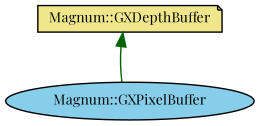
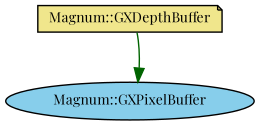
  digraph {
    fontname="Playfair Display"
    node [color=black fontname="Playfair Display" fontsize=10 style=filled]
    n1 [fillcolor=khaki fontcolor=black height=0.2 label="Magnum::GXDepthBuffer" shape=note width=0.4]
    n2 [fillcolor=skyblue height=0.2 label="Magnum::GXPixelBuffer" shape=ellipse width=0.4]
-   n1 -> n2 [color=darkgreen dir=back fontname="Playfair Display" fontsize=10 labelfontname=Helvetica labelfontsize=10 style=solid]
+   n2 -> n1 [color=darkgreen dir=back fontname="Playfair Display" fontsize=10 labelfontname=Helvetica labelfontsize=10 style=solid]
  }
